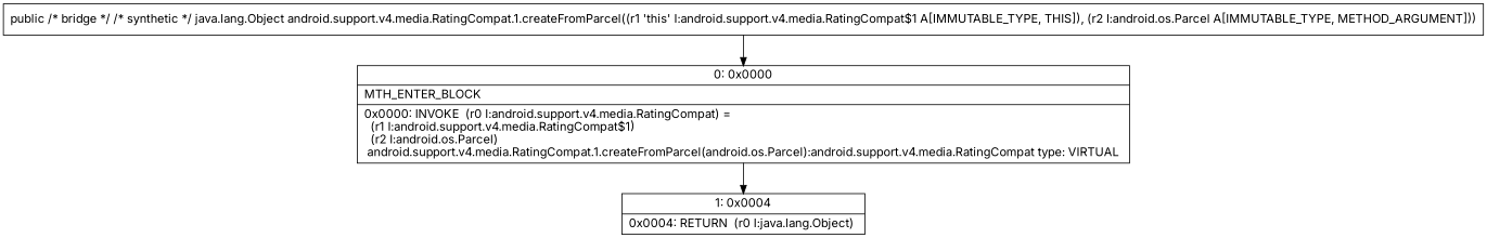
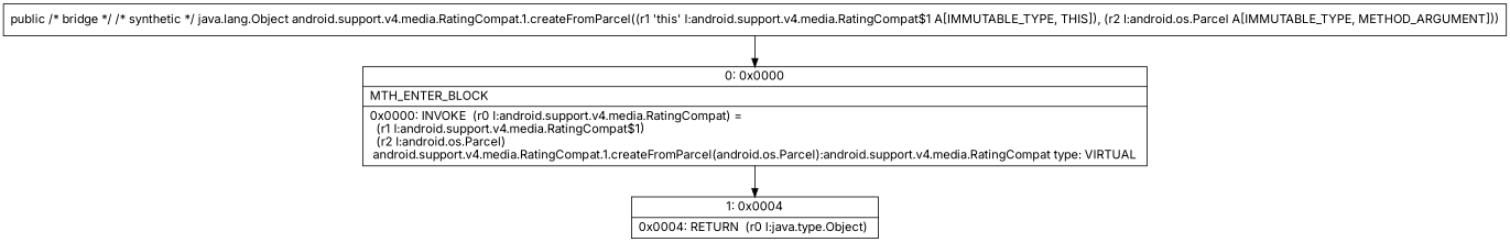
  digraph {
    fontname=Inter
    node [shape=record fontname=Inter]
    edge [fontname=Inter]
    n1 [label="{0\:\ 0x0000|MTH_ENTER_BLOCK\l|0x0000: INVOKE  (r0 I:android.support.v4.media.RatingCompat) = \l  (r1 I:android.support.v4.media.RatingCompat$1)\l  (r2 I:android.os.Parcel)\l android.support.v4.media.RatingCompat.1.createFromParcel(android.os.Parcel):android.support.v4.media.RatingCompat type: VIRTUAL \l}"]
-   n2 [label="{1\:\ 0x0004|0x0004: RETURN  (r0 I:java.lang.Object) \l}"]
+   n2 [label="{1\:\ 0x0004|0x0004: RETURN  (r0 I:java.type.Object) \l}"]
    n3 [label="{public \/* bridge *\/ \/* synthetic *\/ java.lang.Object android.support.v4.media.RatingCompat.1.createFromParcel((r1 'this' I:android.support.v4.media.RatingCompat$1 A[IMMUTABLE_TYPE, THIS]), (r2 I:android.os.Parcel A[IMMUTABLE_TYPE, METHOD_ARGUMENT])) }"]
    n1 -> n2
    n3 -> n1
  }
